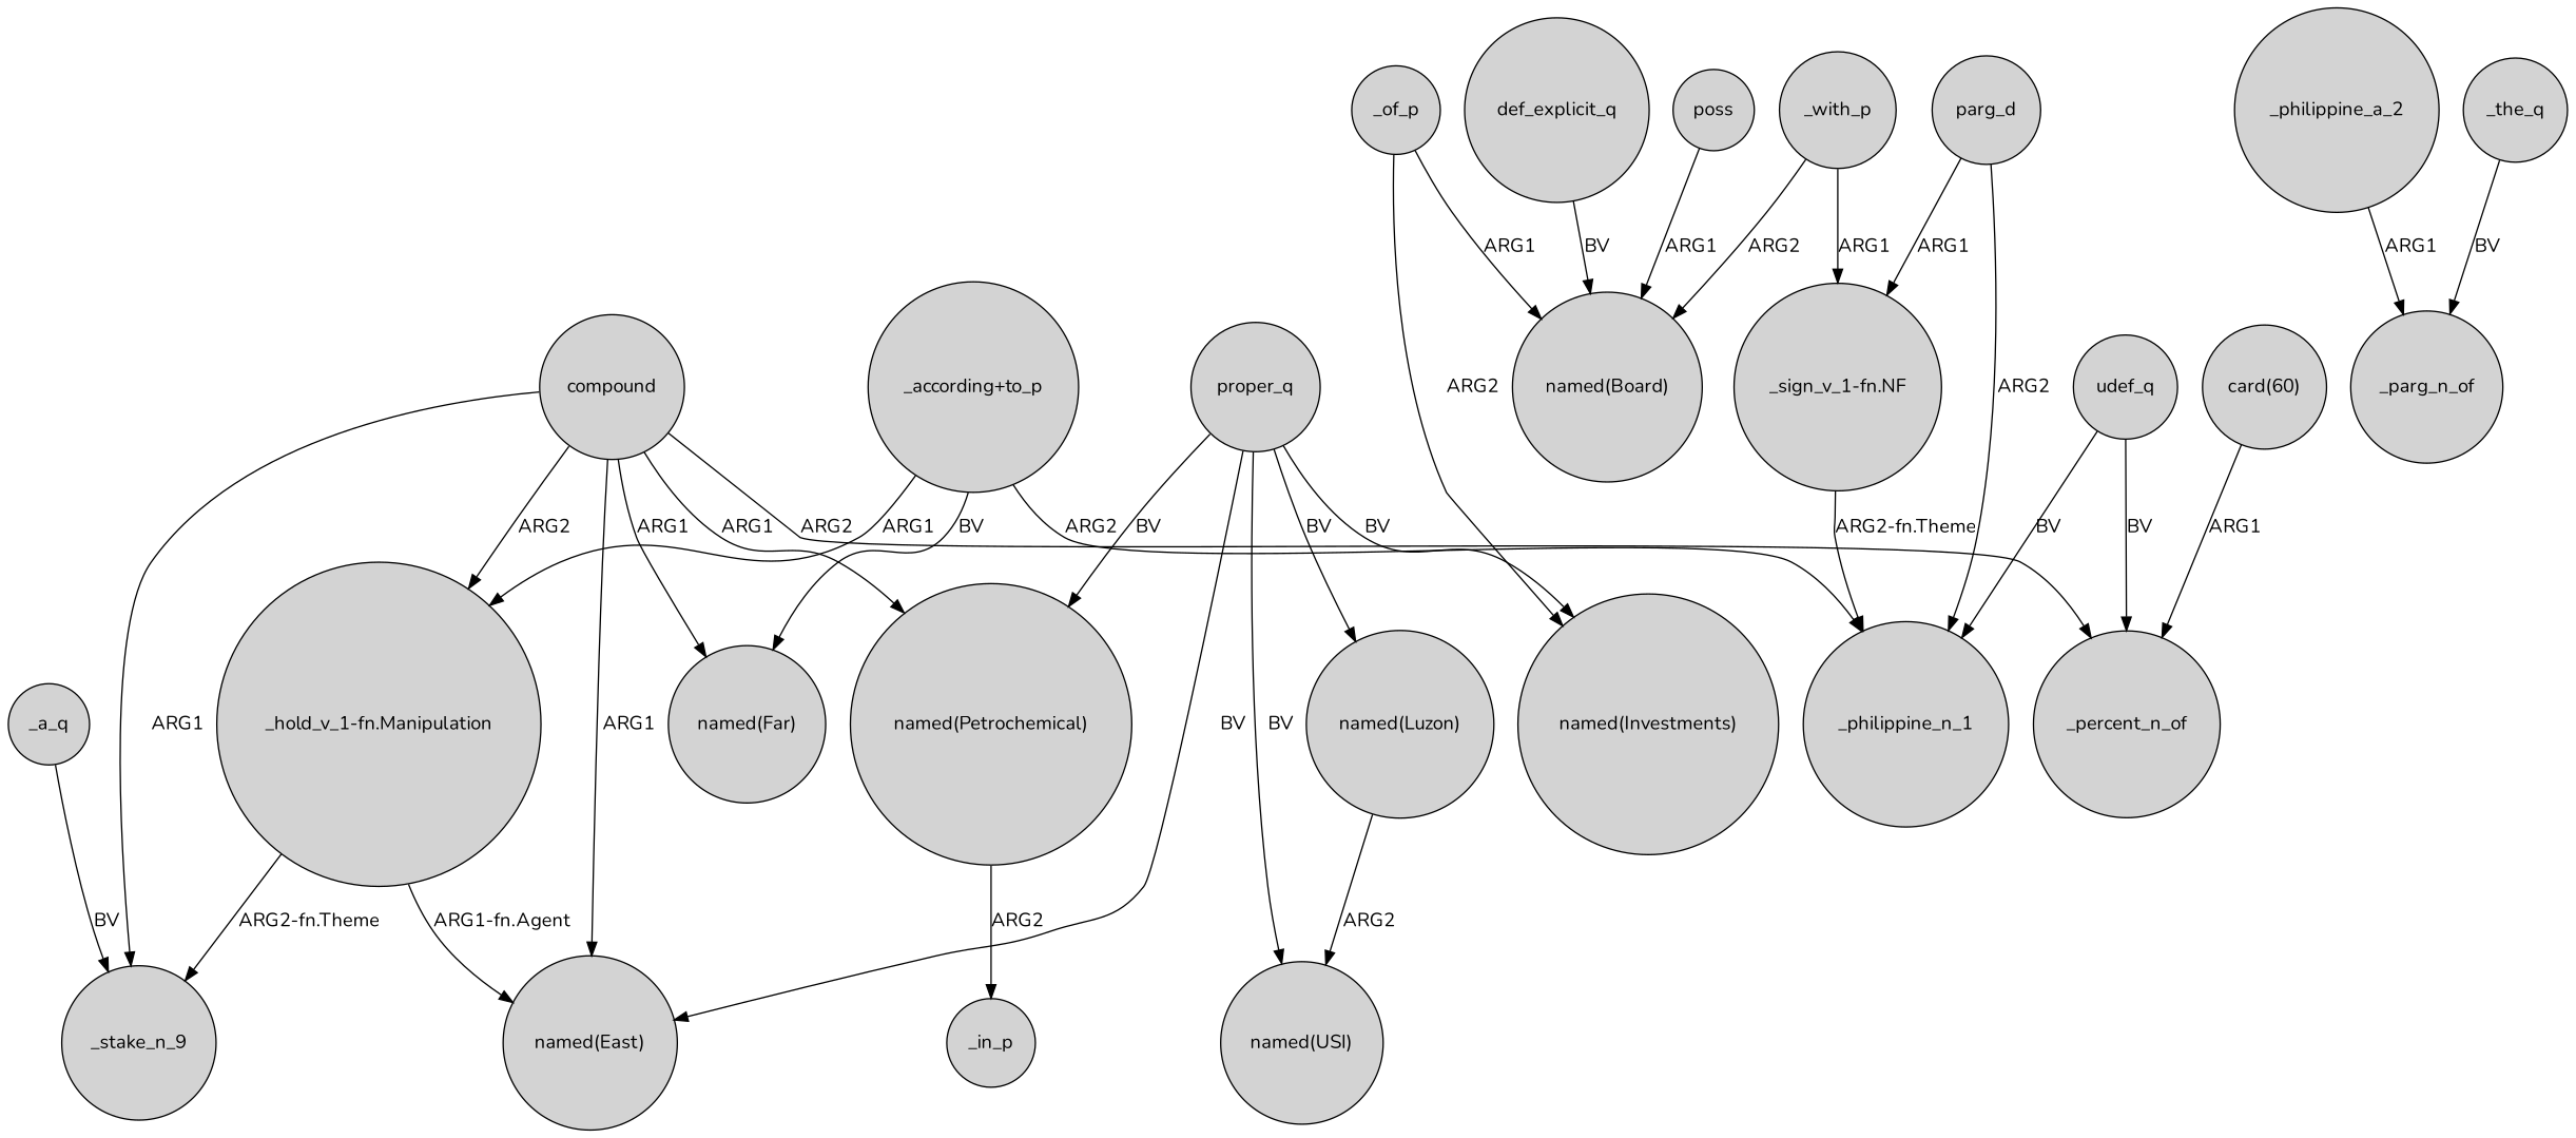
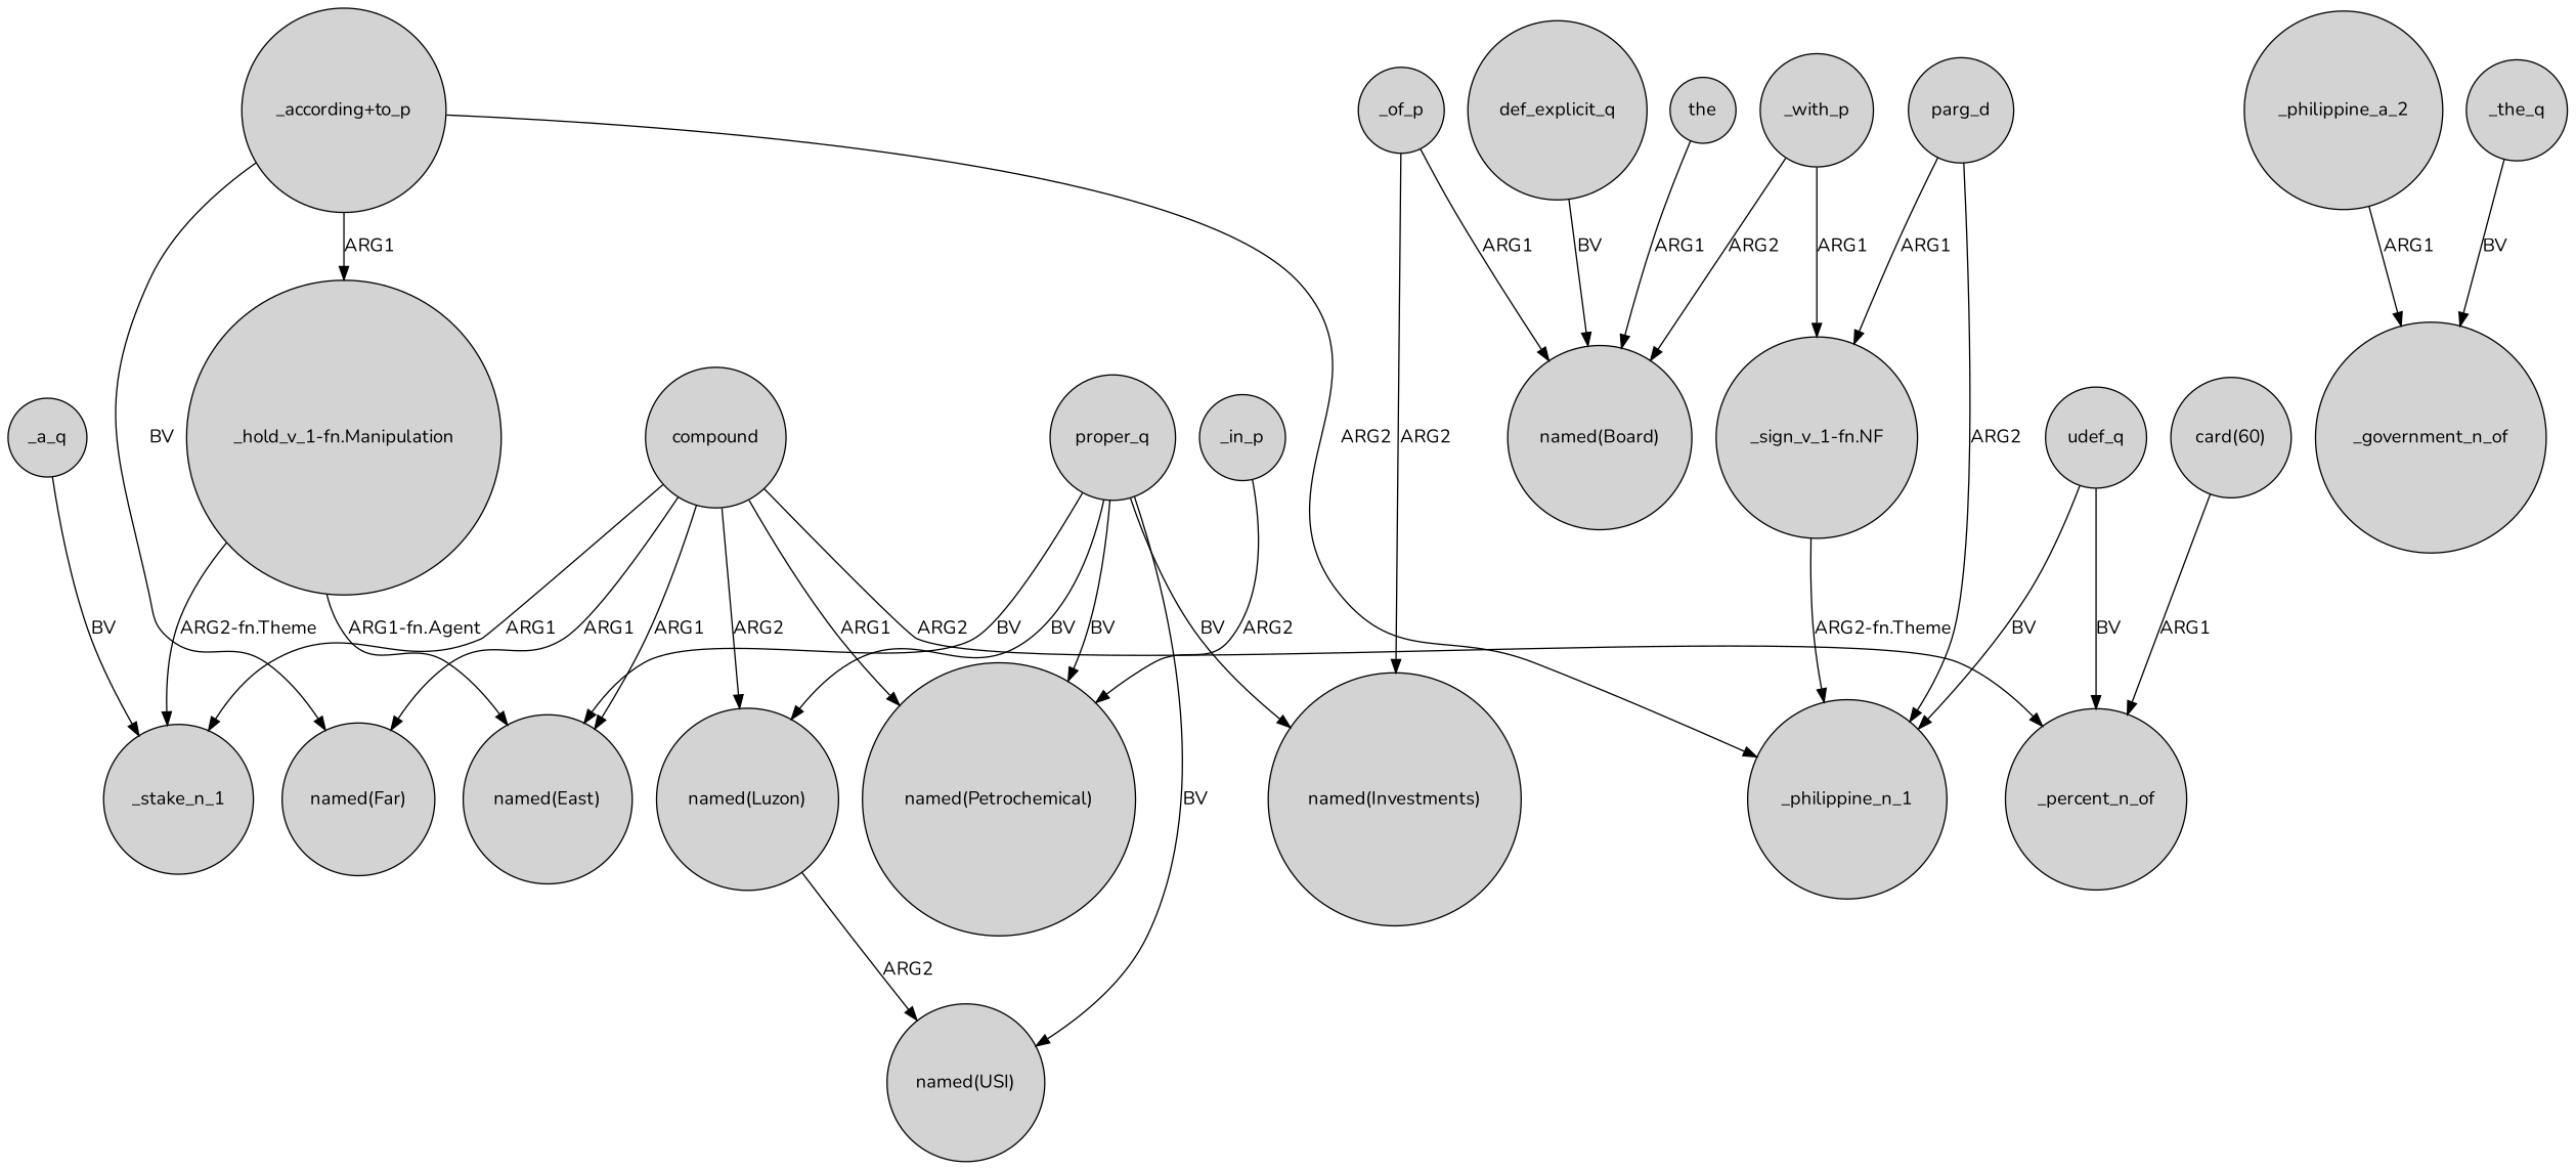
  digraph {
    fontname=Nunito
    node [fontname=Nunito shape=circle style=filled]
    edge [fontname=Nunito]
    _a_q
-   _stake_n_1 [label=_stake_n_9]
+   _stake_n_1
    def_explicit_q
    "named(Board)"
    n5 [label=_philippine_a_2]
-   _government_n_of [label=_parg_n_of]
+   _government_n_of
    compound
    "named(Far)"
    _percent_n_of
    "named(Luzon)"
    "named(Petrochemical)"
    "named(East)"
    "named(USI)"
    "_according+to_p"
    "_hold_v_1-fn.Manipulation"
    n16 [label=_philippine_n_1]
    proper_q
    "named(Investments)"
    "card(60)"
-   poss
+   poss [label=the]
    _in_p
    parg_d
    "_sign_v_1-fn.NF"
    _with_p
    _of_p
    udef_q
    _the_q
    _a_q -> _stake_n_1 [label=BV]
    def_explicit_q -> "named(Board)" [label=BV]
    n5 -> _government_n_of [label=ARG1]
    compound -> _stake_n_1 [label=ARG1]
    compound -> "named(Far)" [label=ARG1]
    compound -> _percent_n_of [label=ARG2]
-   compound -> "_hold_v_1-fn.Manipulation" [label=ARG2]
+   compound -> "named(Luzon)" [label=ARG2]
    compound -> "named(Petrochemical)" [label=ARG1]
    compound -> "named(East)" [label=ARG1]
    "named(Luzon)" -> "named(USI)" [label=ARG2]
    "_according+to_p" -> "named(Far)" [label=BV]
    "_according+to_p" -> "_hold_v_1-fn.Manipulation" [label=ARG1]
    "_according+to_p" -> n16 [label=ARG2]
    "_hold_v_1-fn.Manipulation" -> _stake_n_1 [label="ARG2-fn.Theme"]
    "_hold_v_1-fn.Manipulation" -> "named(East)" [label="ARG1-fn.Agent"]
    proper_q -> "named(Luzon)" [label=BV]
    proper_q -> "named(Petrochemical)" [label=BV]
    proper_q -> "named(East)" [label=BV]
    proper_q -> "named(USI)" [label=BV]
    proper_q -> "named(Investments)" [label=BV]
    "card(60)" -> _percent_n_of [label=ARG1]
    poss -> "named(Board)" [label=ARG1]
-   "named(Petrochemical)" -> _in_p [label=ARG2]
+   _in_p -> "named(Petrochemical)" [label=ARG2]
    parg_d -> n16 [label=ARG2]
    parg_d -> "_sign_v_1-fn.NF" [label=ARG1]
    "_sign_v_1-fn.NF" -> n16 [label="ARG2-fn.Theme"]
    _with_p -> "named(Board)" [label=ARG2]
    _with_p -> "_sign_v_1-fn.NF" [label=ARG1]
    _of_p -> "named(Board)" [label=ARG1]
    _of_p -> "named(Investments)" [label=ARG2]
    udef_q -> _percent_n_of [label=BV]
    udef_q -> n16 [label=BV]
    _the_q -> _government_n_of [label=BV]
  }
